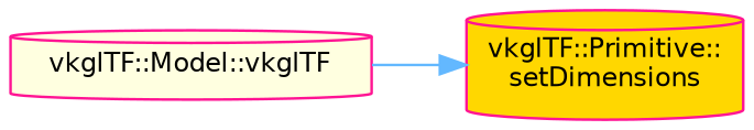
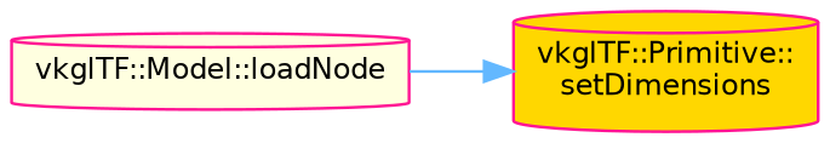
  digraph {
    rankdir=RL
    node [color=deeppink fontname=Helvetica fontsize=10 shape=cylinder style=filled]
    n1 [fillcolor=gold fontcolor=black height=0.2 label="vkglTF::Primitive::\lsetDimensions" width=0.4]
-   n2 [fillcolor=lightyellow height=0.2 label="vkglTF::Model::vkglTF" width=0.4]
+   n2 [fillcolor=lightyellow height=0.2 label="vkglTF::Model::loadNode" width=0.4]
    n1 -> n2 [color=steelblue1 dir=back fontname=Helvetica fontsize=10 labelfontname=Helvetica labelfontsize=10 style=solid]
  }
